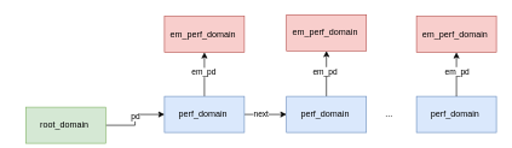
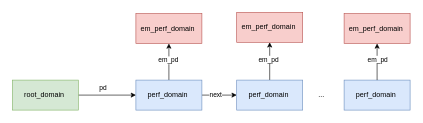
  <mxCell id="0" />
  <mxCell id="1" parent="0" />
  <mxCell id="2" style="edgeStyle=orthogonalEdgeStyle;rounded=0;orthogonalLoop=1;jettySize=auto;html=1;" edge="1" parent="1" source="6" target="9"><mxGeometry relative="1" as="geometry" /></mxCell>
  <mxCell id="3" value="next" style="edgeLabel;html=1;align=center;verticalAlign=middle;resizable=0;points=[];" vertex="1" connectable="0" parent="2"><mxGeometry x="-0.248" y="1" relative="1" as="geometry"><mxPoint as="offset" /></mxGeometry></mxCell>
  <mxCell id="4" style="edgeStyle=orthogonalEdgeStyle;rounded=0;orthogonalLoop=1;jettySize=auto;html=1;" edge="1" parent="1" source="6" target="12"><mxGeometry relative="1" as="geometry" /></mxCell>
  <mxCell id="5" value="&lt;div data-docx-has-block-data=&quot;false&quot; data-lark-html-role=&quot;root&quot; data-page-id=&quot;LPmQdpzJXokUcpxBSzjcex4Cnqd&quot;&gt;&lt;div class=&quot;old-record-id-CYj3dJ0fsocUOAxEPUzcE1Cjnzd&quot; style=&quot;white-space-collapse: preserve;&quot;&gt;em_pd&lt;/div&gt;&lt;/div&gt;&lt;span class=&quot;lark-record-clipboard&quot; data-lark-record-format=&quot;docx/text&quot; data-lark-record-data=&quot;{&amp;quot;rootId&amp;quot;:&amp;quot;LPmQdpzJXokUcpxBSzjcex4Cnqd&amp;quot;,&amp;quot;text&amp;quot;:{&amp;quot;initialAttributedTexts&amp;quot;:{&amp;quot;text&amp;quot;:{&amp;quot;0&amp;quot;:&amp;quot;em_pd&amp;quot;},&amp;quot;attribs&amp;quot;:{&amp;quot;0&amp;quot;:&amp;quot;*0+5&amp;quot;}},&amp;quot;apool&amp;quot;:{&amp;quot;numToAttrib&amp;quot;:{&amp;quot;0&amp;quot;:[&amp;quot;author&amp;quot;,&amp;quot;7205516225223376900&amp;quot;]},&amp;quot;nextNum&amp;quot;:1}},&amp;quot;type&amp;quot;:&amp;quot;text&amp;quot;,&amp;quot;referenceRecordMap&amp;quot;:{},&amp;quot;extra&amp;quot;:{&amp;quot;channel&amp;quot;:&amp;quot;saas&amp;quot;,&amp;quot;pasteRandomId&amp;quot;:&amp;quot;ed2a88c9-170a-4ae2-ba69-365ab7b48e23&amp;quot;,&amp;quot;mention_page_title&amp;quot;:{},&amp;quot;external_mention_url&amp;quot;:{}},&amp;quot;isKeepQuoteContainer&amp;quot;:false,&amp;quot;isFromCode&amp;quot;:true,&amp;quot;selection&amp;quot;:[{&amp;quot;id&amp;quot;:24,&amp;quot;type&amp;quot;:&amp;quot;text&amp;quot;,&amp;quot;selection&amp;quot;:{&amp;quot;start&amp;quot;:235,&amp;quot;end&amp;quot;:240},&amp;quot;recordId&amp;quot;:&amp;quot;CYj3dJ0fsocUOAxEPUzcE1Cjnzd&amp;quot;}],&amp;quot;payloadMap&amp;quot;:{},&amp;quot;isCut&amp;quot;:false}&quot;&gt;&lt;/span&gt;" style="edgeLabel;html=1;align=center;verticalAlign=middle;resizable=0;points=[];" vertex="1" connectable="0" parent="4"><mxGeometry x="0.115" y="2" relative="1" as="geometry"><mxPoint as="offset" /></mxGeometry></mxCell>
  <mxCell id="6" value="&lt;div data-docx-has-block-data=&quot;false&quot; data-lark-html-role=&quot;root&quot; data-page-id=&quot;LPmQdpzJXokUcpxBSzjcex4Cnqd&quot;&gt;&lt;div class=&quot;old-record-id-CYj3dJ0fsocUOAxEPUzcE1Cjnzd&quot; style=&quot;white-space:pre;&quot;&gt;perf_domain &lt;/div&gt;&lt;/div&gt;&lt;span class=&quot;lark-record-clipboard&quot; data-lark-record-format=&quot;docx/text&quot; data-lark-record-data=&quot;{&amp;quot;rootId&amp;quot;:&amp;quot;LPmQdpzJXokUcpxBSzjcex4Cnqd&amp;quot;,&amp;quot;text&amp;quot;:{&amp;quot;initialAttributedTexts&amp;quot;:{&amp;quot;text&amp;quot;:{&amp;quot;0&amp;quot;:&amp;quot;perf_domain &amp;quot;},&amp;quot;attribs&amp;quot;:{&amp;quot;0&amp;quot;:&amp;quot;*0+c&amp;quot;}},&amp;quot;apool&amp;quot;:{&amp;quot;numToAttrib&amp;quot;:{&amp;quot;0&amp;quot;:[&amp;quot;author&amp;quot;,&amp;quot;7205516225223376900&amp;quot;]},&amp;quot;nextNum&amp;quot;:1}},&amp;quot;type&amp;quot;:&amp;quot;text&amp;quot;,&amp;quot;referenceRecordMap&amp;quot;:{},&amp;quot;extra&amp;quot;:{&amp;quot;channel&amp;quot;:&amp;quot;saas&amp;quot;,&amp;quot;pasteRandomId&amp;quot;:&amp;quot;93c34cfd-27e6-4997-81ce-905f88a3e2d6&amp;quot;,&amp;quot;mention_page_title&amp;quot;:{},&amp;quot;external_mention_url&amp;quot;:{}},&amp;quot;isKeepQuoteContainer&amp;quot;:false,&amp;quot;isFromCode&amp;quot;:true,&amp;quot;selection&amp;quot;:[{&amp;quot;id&amp;quot;:24,&amp;quot;type&amp;quot;:&amp;quot;text&amp;quot;,&amp;quot;selection&amp;quot;:{&amp;quot;start&amp;quot;:189,&amp;quot;end&amp;quot;:201},&amp;quot;recordId&amp;quot;:&amp;quot;CYj3dJ0fsocUOAxEPUzcE1Cjnzd&amp;quot;}],&amp;quot;payloadMap&amp;quot;:{},&amp;quot;isCut&amp;quot;:false}&quot;&gt;&lt;/span&gt;" style="html=1;whiteSpace=wrap;fillColor=#dae8fc;strokeColor=#6c8ebf;" vertex="1" parent="1"><mxGeometry x="226" y="133" width="110" height="50" as="geometry" /></mxCell>
  <mxCell id="7" style="edgeStyle=orthogonalEdgeStyle;rounded=0;orthogonalLoop=1;jettySize=auto;html=1;entryX=0.5;entryY=1;entryDx=0;entryDy=0;" edge="1" parent="1" source="9" target="13"><mxGeometry relative="1" as="geometry" /></mxCell>
  <mxCell id="8" value="em_pd" style="edgeLabel;html=1;align=center;verticalAlign=middle;resizable=0;points=[];" vertex="1" connectable="0" parent="7"><mxGeometry x="0.111" y="3" relative="1" as="geometry"><mxPoint as="offset" /></mxGeometry></mxCell>
  <mxCell id="9" value="&lt;div data-docx-has-block-data=&quot;false&quot; data-lark-html-role=&quot;root&quot; data-page-id=&quot;LPmQdpzJXokUcpxBSzjcex4Cnqd&quot;&gt;&lt;div class=&quot;old-record-id-CYj3dJ0fsocUOAxEPUzcE1Cjnzd&quot; style=&quot;white-space:pre;&quot;&gt;perf_domain &lt;/div&gt;&lt;/div&gt;&lt;span class=&quot;lark-record-clipboard&quot; data-lark-record-format=&quot;docx/text&quot; data-lark-record-data=&quot;{&amp;quot;rootId&amp;quot;:&amp;quot;LPmQdpzJXokUcpxBSzjcex4Cnqd&amp;quot;,&amp;quot;text&amp;quot;:{&amp;quot;initialAttributedTexts&amp;quot;:{&amp;quot;text&amp;quot;:{&amp;quot;0&amp;quot;:&amp;quot;perf_domain &amp;quot;},&amp;quot;attribs&amp;quot;:{&amp;quot;0&amp;quot;:&amp;quot;*0+c&amp;quot;}},&amp;quot;apool&amp;quot;:{&amp;quot;numToAttrib&amp;quot;:{&amp;quot;0&amp;quot;:[&amp;quot;author&amp;quot;,&amp;quot;7205516225223376900&amp;quot;]},&amp;quot;nextNum&amp;quot;:1}},&amp;quot;type&amp;quot;:&amp;quot;text&amp;quot;,&amp;quot;referenceRecordMap&amp;quot;:{},&amp;quot;extra&amp;quot;:{&amp;quot;channel&amp;quot;:&amp;quot;saas&amp;quot;,&amp;quot;pasteRandomId&amp;quot;:&amp;quot;93c34cfd-27e6-4997-81ce-905f88a3e2d6&amp;quot;,&amp;quot;mention_page_title&amp;quot;:{},&amp;quot;external_mention_url&amp;quot;:{}},&amp;quot;isKeepQuoteContainer&amp;quot;:false,&amp;quot;isFromCode&amp;quot;:true,&amp;quot;selection&amp;quot;:[{&amp;quot;id&amp;quot;:24,&amp;quot;type&amp;quot;:&amp;quot;text&amp;quot;,&amp;quot;selection&amp;quot;:{&amp;quot;start&amp;quot;:189,&amp;quot;end&amp;quot;:201},&amp;quot;recordId&amp;quot;:&amp;quot;CYj3dJ0fsocUOAxEPUzcE1Cjnzd&amp;quot;}],&amp;quot;payloadMap&amp;quot;:{},&amp;quot;isCut&amp;quot;:false}&quot;&gt;&lt;/span&gt;" style="html=1;whiteSpace=wrap;fillColor=#dae8fc;strokeColor=#6c8ebf;" vertex="1" parent="1"><mxGeometry x="394" y="133" width="110" height="50" as="geometry" /></mxCell>
  <mxCell id="10" value="&lt;div data-docx-has-block-data=&quot;false&quot; data-lark-html-role=&quot;root&quot; data-page-id=&quot;LPmQdpzJXokUcpxBSzjcex4Cnqd&quot;&gt;&lt;div class=&quot;old-record-id-CYj3dJ0fsocUOAxEPUzcE1Cjnzd&quot; style=&quot;white-space:pre;&quot;&gt;perf_domain &lt;/div&gt;&lt;/div&gt;&lt;span class=&quot;lark-record-clipboard&quot; data-lark-record-format=&quot;docx/text&quot; data-lark-record-data=&quot;{&amp;quot;rootId&amp;quot;:&amp;quot;LPmQdpzJXokUcpxBSzjcex4Cnqd&amp;quot;,&amp;quot;text&amp;quot;:{&amp;quot;initialAttributedTexts&amp;quot;:{&amp;quot;text&amp;quot;:{&amp;quot;0&amp;quot;:&amp;quot;perf_domain &amp;quot;},&amp;quot;attribs&amp;quot;:{&amp;quot;0&amp;quot;:&amp;quot;*0+c&amp;quot;}},&amp;quot;apool&amp;quot;:{&amp;quot;numToAttrib&amp;quot;:{&amp;quot;0&amp;quot;:[&amp;quot;author&amp;quot;,&amp;quot;7205516225223376900&amp;quot;]},&amp;quot;nextNum&amp;quot;:1}},&amp;quot;type&amp;quot;:&amp;quot;text&amp;quot;,&amp;quot;referenceRecordMap&amp;quot;:{},&amp;quot;extra&amp;quot;:{&amp;quot;channel&amp;quot;:&amp;quot;saas&amp;quot;,&amp;quot;pasteRandomId&amp;quot;:&amp;quot;93c34cfd-27e6-4997-81ce-905f88a3e2d6&amp;quot;,&amp;quot;mention_page_title&amp;quot;:{},&amp;quot;external_mention_url&amp;quot;:{}},&amp;quot;isKeepQuoteContainer&amp;quot;:false,&amp;quot;isFromCode&amp;quot;:true,&amp;quot;selection&amp;quot;:[{&amp;quot;id&amp;quot;:24,&amp;quot;type&amp;quot;:&amp;quot;text&amp;quot;,&amp;quot;selection&amp;quot;:{&amp;quot;start&amp;quot;:189,&amp;quot;end&amp;quot;:201},&amp;quot;recordId&amp;quot;:&amp;quot;CYj3dJ0fsocUOAxEPUzcE1Cjnzd&amp;quot;}],&amp;quot;payloadMap&amp;quot;:{},&amp;quot;isCut&amp;quot;:false}&quot;&gt;&lt;/span&gt;" style="html=1;whiteSpace=wrap;fillColor=#dae8fc;strokeColor=#6c8ebf;" vertex="1" parent="1"><mxGeometry x="573" y="133" width="110" height="50" as="geometry" /></mxCell>
  <mxCell id="11" value="..." style="text;html=1;align=center;verticalAlign=middle;resizable=0;points=[];autosize=1;strokeColor=none;fillColor=none;" vertex="1" parent="1"><mxGeometry x="521" y="145" width="28" height="26" as="geometry" /></mxCell>
  <mxCell id="12" value="&lt;div data-docx-has-block-data=&quot;false&quot; data-lark-html-role=&quot;root&quot; data-page-id=&quot;LPmQdpzJXokUcpxBSzjcex4Cnqd&quot;&gt;&lt;div class=&quot;old-record-id-CYj3dJ0fsocUOAxEPUzcE1Cjnzd&quot; style=&quot;white-space:pre;&quot;&gt;em_perf_domain &lt;/div&gt;&lt;/div&gt;&lt;span class=&quot;lark-record-clipboard&quot; data-lark-record-format=&quot;docx/text&quot; data-lark-record-data=&quot;{&amp;quot;rootId&amp;quot;:&amp;quot;LPmQdpzJXokUcpxBSzjcex4Cnqd&amp;quot;,&amp;quot;text&amp;quot;:{&amp;quot;initialAttributedTexts&amp;quot;:{&amp;quot;text&amp;quot;:{&amp;quot;0&amp;quot;:&amp;quot;em_perf_domain &amp;quot;},&amp;quot;attribs&amp;quot;:{&amp;quot;0&amp;quot;:&amp;quot;*0+f&amp;quot;}},&amp;quot;apool&amp;quot;:{&amp;quot;numToAttrib&amp;quot;:{&amp;quot;0&amp;quot;:[&amp;quot;author&amp;quot;,&amp;quot;7205516225223376900&amp;quot;]},&amp;quot;nextNum&amp;quot;:1}},&amp;quot;type&amp;quot;:&amp;quot;text&amp;quot;,&amp;quot;referenceRecordMap&amp;quot;:{},&amp;quot;extra&amp;quot;:{&amp;quot;channel&amp;quot;:&amp;quot;saas&amp;quot;,&amp;quot;pasteRandomId&amp;quot;:&amp;quot;57fb8400-7eb0-4fb7-b2e9-81785c71b36e&amp;quot;,&amp;quot;mention_page_title&amp;quot;:{},&amp;quot;external_mention_url&amp;quot;:{}},&amp;quot;isKeepQuoteContainer&amp;quot;:false,&amp;quot;isFromCode&amp;quot;:true,&amp;quot;selection&amp;quot;:[{&amp;quot;id&amp;quot;:24,&amp;quot;type&amp;quot;:&amp;quot;text&amp;quot;,&amp;quot;selection&amp;quot;:{&amp;quot;start&amp;quot;:219,&amp;quot;end&amp;quot;:234},&amp;quot;recordId&amp;quot;:&amp;quot;CYj3dJ0fsocUOAxEPUzcE1Cjnzd&amp;quot;}],&amp;quot;payloadMap&amp;quot;:{},&amp;quot;isCut&amp;quot;:false}&quot;&gt;&lt;/span&gt;" style="html=1;whiteSpace=wrap;fillColor=#f8cecc;strokeColor=#b85450;" vertex="1" parent="1"><mxGeometry x="226" y="22" width="110" height="50" as="geometry" /></mxCell>
  <mxCell id="13" value="&lt;div data-docx-has-block-data=&quot;false&quot; data-lark-html-role=&quot;root&quot; data-page-id=&quot;LPmQdpzJXokUcpxBSzjcex4Cnqd&quot;&gt;&lt;div class=&quot;old-record-id-CYj3dJ0fsocUOAxEPUzcE1Cjnzd&quot; style=&quot;white-space:pre;&quot;&gt;em_perf_domain &lt;/div&gt;&lt;/div&gt;&lt;span class=&quot;lark-record-clipboard&quot; data-lark-record-format=&quot;docx/text&quot; data-lark-record-data=&quot;{&amp;quot;rootId&amp;quot;:&amp;quot;LPmQdpzJXokUcpxBSzjcex4Cnqd&amp;quot;,&amp;quot;text&amp;quot;:{&amp;quot;initialAttributedTexts&amp;quot;:{&amp;quot;text&amp;quot;:{&amp;quot;0&amp;quot;:&amp;quot;em_perf_domain &amp;quot;},&amp;quot;attribs&amp;quot;:{&amp;quot;0&amp;quot;:&amp;quot;*0+f&amp;quot;}},&amp;quot;apool&amp;quot;:{&amp;quot;numToAttrib&amp;quot;:{&amp;quot;0&amp;quot;:[&amp;quot;author&amp;quot;,&amp;quot;7205516225223376900&amp;quot;]},&amp;quot;nextNum&amp;quot;:1}},&amp;quot;type&amp;quot;:&amp;quot;text&amp;quot;,&amp;quot;referenceRecordMap&amp;quot;:{},&amp;quot;extra&amp;quot;:{&amp;quot;channel&amp;quot;:&amp;quot;saas&amp;quot;,&amp;quot;pasteRandomId&amp;quot;:&amp;quot;57fb8400-7eb0-4fb7-b2e9-81785c71b36e&amp;quot;,&amp;quot;mention_page_title&amp;quot;:{},&amp;quot;external_mention_url&amp;quot;:{}},&amp;quot;isKeepQuoteContainer&amp;quot;:false,&amp;quot;isFromCode&amp;quot;:true,&amp;quot;selection&amp;quot;:[{&amp;quot;id&amp;quot;:24,&amp;quot;type&amp;quot;:&amp;quot;text&amp;quot;,&amp;quot;selection&amp;quot;:{&amp;quot;start&amp;quot;:219,&amp;quot;end&amp;quot;:234},&amp;quot;recordId&amp;quot;:&amp;quot;CYj3dJ0fsocUOAxEPUzcE1Cjnzd&amp;quot;}],&amp;quot;payloadMap&amp;quot;:{},&amp;quot;isCut&amp;quot;:false}&quot;&gt;&lt;/span&gt;" style="html=1;whiteSpace=wrap;fillColor=#f8cecc;strokeColor=#b85450;" vertex="1" parent="1"><mxGeometry x="394" y="20" width="110" height="50" as="geometry" /></mxCell>
  <mxCell id="14" value="&lt;div data-docx-has-block-data=&quot;false&quot; data-lark-html-role=&quot;root&quot; data-page-id=&quot;LPmQdpzJXokUcpxBSzjcex4Cnqd&quot;&gt;&lt;div class=&quot;old-record-id-CYj3dJ0fsocUOAxEPUzcE1Cjnzd&quot; style=&quot;white-space:pre;&quot;&gt;em_perf_domain &lt;/div&gt;&lt;/div&gt;&lt;span class=&quot;lark-record-clipboard&quot; data-lark-record-format=&quot;docx/text&quot; data-lark-record-data=&quot;{&amp;quot;rootId&amp;quot;:&amp;quot;LPmQdpzJXokUcpxBSzjcex4Cnqd&amp;quot;,&amp;quot;text&amp;quot;:{&amp;quot;initialAttributedTexts&amp;quot;:{&amp;quot;text&amp;quot;:{&amp;quot;0&amp;quot;:&amp;quot;em_perf_domain &amp;quot;},&amp;quot;attribs&amp;quot;:{&amp;quot;0&amp;quot;:&amp;quot;*0+f&amp;quot;}},&amp;quot;apool&amp;quot;:{&amp;quot;numToAttrib&amp;quot;:{&amp;quot;0&amp;quot;:[&amp;quot;author&amp;quot;,&amp;quot;7205516225223376900&amp;quot;]},&amp;quot;nextNum&amp;quot;:1}},&amp;quot;type&amp;quot;:&amp;quot;text&amp;quot;,&amp;quot;referenceRecordMap&amp;quot;:{},&amp;quot;extra&amp;quot;:{&amp;quot;channel&amp;quot;:&amp;quot;saas&amp;quot;,&amp;quot;pasteRandomId&amp;quot;:&amp;quot;57fb8400-7eb0-4fb7-b2e9-81785c71b36e&amp;quot;,&amp;quot;mention_page_title&amp;quot;:{},&amp;quot;external_mention_url&amp;quot;:{}},&amp;quot;isKeepQuoteContainer&amp;quot;:false,&amp;quot;isFromCode&amp;quot;:true,&amp;quot;selection&amp;quot;:[{&amp;quot;id&amp;quot;:24,&amp;quot;type&amp;quot;:&amp;quot;text&amp;quot;,&amp;quot;selection&amp;quot;:{&amp;quot;start&amp;quot;:219,&amp;quot;end&amp;quot;:234},&amp;quot;recordId&amp;quot;:&amp;quot;CYj3dJ0fsocUOAxEPUzcE1Cjnzd&amp;quot;}],&amp;quot;payloadMap&amp;quot;:{},&amp;quot;isCut&amp;quot;:false}&quot;&gt;&lt;/span&gt;" style="html=1;whiteSpace=wrap;fillColor=#f8cecc;strokeColor=#b85450;" vertex="1" parent="1"><mxGeometry x="573" y="22" width="110" height="50" as="geometry" /></mxCell>
  <mxCell id="15" style="edgeStyle=orthogonalEdgeStyle;rounded=0;orthogonalLoop=1;jettySize=auto;html=1;entryX=0.5;entryY=1;entryDx=0;entryDy=0;" edge="1" parent="1" source="10" target="14"><mxGeometry relative="1" as="geometry"><mxPoint x="631" y="71" as="targetPoint" /></mxGeometry></mxCell>
  <mxCell id="16" value="em_pd" style="edgeLabel;html=1;align=center;verticalAlign=middle;resizable=0;points=[];" vertex="1" connectable="0" parent="15"><mxGeometry x="0.147" relative="1" as="geometry"><mxPoint as="offset" /></mxGeometry></mxCell>
  <mxCell id="17" style="edgeStyle=orthogonalEdgeStyle;rounded=0;orthogonalLoop=1;jettySize=auto;html=1;entryX=0;entryY=0.5;entryDx=0;entryDy=0;" edge="1" parent="1" source="19" target="6"><mxGeometry relative="1" as="geometry" /></mxCell>
  <mxCell id="18" value="pd" style="edgeLabel;html=1;align=center;verticalAlign=middle;resizable=0;points=[];" vertex="1" connectable="0" parent="17"><mxGeometry x="-0.212" y="-2" relative="1" as="geometry"><mxPoint x="2" y="-15" as="offset" /></mxGeometry></mxCell>
- <mxCell id="19" value="&lt;div data-docx-has-block-data=&quot;false&quot; data-lark-html-role=&quot;root&quot; data-page-id=&quot;LPmQdpzJXokUcpxBSzjcex4Cnqd&quot;&gt;&lt;div class=&quot;old-record-id-CYj3dJ0fsocUOAxEPUzcE1Cjnzd&quot; style=&quot;white-space:pre;&quot;&gt;root_domain &lt;/div&gt;&lt;/div&gt;&lt;span class=&quot;lark-record-clipboard&quot; data-lark-record-format=&quot;docx/text&quot; data-lark-record-data=&quot;{&amp;quot;rootId&amp;quot;:&amp;quot;LPmQdpzJXokUcpxBSzjcex4Cnqd&amp;quot;,&amp;quot;text&amp;quot;:{&amp;quot;initialAttributedTexts&amp;quot;:{&amp;quot;text&amp;quot;:{&amp;quot;0&amp;quot;:&amp;quot;root_domain &amp;quot;},&amp;quot;attribs&amp;quot;:{&amp;quot;0&amp;quot;:&amp;quot;*0+c&amp;quot;}},&amp;quot;apool&amp;quot;:{&amp;quot;numToAttrib&amp;quot;:{&amp;quot;0&amp;quot;:[&amp;quot;author&amp;quot;,&amp;quot;7205516225223376900&amp;quot;]},&amp;quot;nextNum&amp;quot;:1}},&amp;quot;type&amp;quot;:&amp;quot;text&amp;quot;,&amp;quot;referenceRecordMap&amp;quot;:{},&amp;quot;extra&amp;quot;:{&amp;quot;channel&amp;quot;:&amp;quot;saas&amp;quot;,&amp;quot;pasteRandomId&amp;quot;:&amp;quot;c27b207a-0fe9-4655-a8ce-b5b027087109&amp;quot;,&amp;quot;mention_page_title&amp;quot;:{},&amp;quot;external_mention_url&amp;quot;:{}},&amp;quot;isKeepQuoteContainer&amp;quot;:false,&amp;quot;isFromCode&amp;quot;:true,&amp;quot;selection&amp;quot;:[{&amp;quot;id&amp;quot;:24,&amp;quot;type&amp;quot;:&amp;quot;text&amp;quot;,&amp;quot;selection&amp;quot;:{&amp;quot;start&amp;quot;:501,&amp;quot;end&amp;quot;:513},&amp;quot;recordId&amp;quot;:&amp;quot;CYj3dJ0fsocUOAxEPUzcE1Cjnzd&amp;quot;}],&amp;quot;payloadMap&amp;quot;:{},&amp;quot;isCut&amp;quot;:false}&quot;&gt;&lt;/span&gt;" style="html=1;whiteSpace=wrap;fillColor=#d5e8d4;strokeColor=#82b366;" vertex="1" parent="1"><mxGeometry x="35" y="148" width="110" height="50" as="geometry" /></mxCell>
+ <mxCell id="19" value="&lt;div data-docx-has-block-data=&quot;false&quot; data-lark-html-role=&quot;root&quot; data-page-id=&quot;LPmQdpzJXokUcpxBSzjcex4Cnqd&quot;&gt;&lt;div class=&quot;old-record-id-CYj3dJ0fsocUOAxEPUzcE1Cjnzd&quot; style=&quot;white-space:pre;&quot;&gt;root_domain &lt;/div&gt;&lt;/div&gt;&lt;span class=&quot;lark-record-clipboard&quot; data-lark-record-format=&quot;docx/text&quot; data-lark-record-data=&quot;{&amp;quot;rootId&amp;quot;:&amp;quot;LPmQdpzJXokUcpxBSzjcex4Cnqd&amp;quot;,&amp;quot;text&amp;quot;:{&amp;quot;initialAttributedTexts&amp;quot;:{&amp;quot;text&amp;quot;:{&amp;quot;0&amp;quot;:&amp;quot;root_domain &amp;quot;},&amp;quot;attribs&amp;quot;:{&amp;quot;0&amp;quot;:&amp;quot;*0+c&amp;quot;}},&amp;quot;apool&amp;quot;:{&amp;quot;numToAttrib&amp;quot;:{&amp;quot;0&amp;quot;:[&amp;quot;author&amp;quot;,&amp;quot;7205516225223376900&amp;quot;]},&amp;quot;nextNum&amp;quot;:1}},&amp;quot;type&amp;quot;:&amp;quot;text&amp;quot;,&amp;quot;referenceRecordMap&amp;quot;:{},&amp;quot;extra&amp;quot;:{&amp;quot;channel&amp;quot;:&amp;quot;saas&amp;quot;,&amp;quot;pasteRandomId&amp;quot;:&amp;quot;c27b207a-0fe9-4655-a8ce-b5b027087109&amp;quot;,&amp;quot;mention_page_title&amp;quot;:{},&amp;quot;external_mention_url&amp;quot;:{}},&amp;quot;isKeepQuoteContainer&amp;quot;:false,&amp;quot;isFromCode&amp;quot;:true,&amp;quot;selection&amp;quot;:[{&amp;quot;id&amp;quot;:24,&amp;quot;type&amp;quot;:&amp;quot;text&amp;quot;,&amp;quot;selection&amp;quot;:{&amp;quot;start&amp;quot;:501,&amp;quot;end&amp;quot;:513},&amp;quot;recordId&amp;quot;:&amp;quot;CYj3dJ0fsocUOAxEPUzcE1Cjnzd&amp;quot;}],&amp;quot;payloadMap&amp;quot;:{},&amp;quot;isCut&amp;quot;:false}&quot;&gt;&lt;/span&gt;" style="html=1;whiteSpace=wrap;fillColor=#d5e8d4;strokeColor=#82b366;" vertex="1" parent="1"><mxGeometry x="20" y="133" width="110" height="50" as="geometry" /></mxCell>
